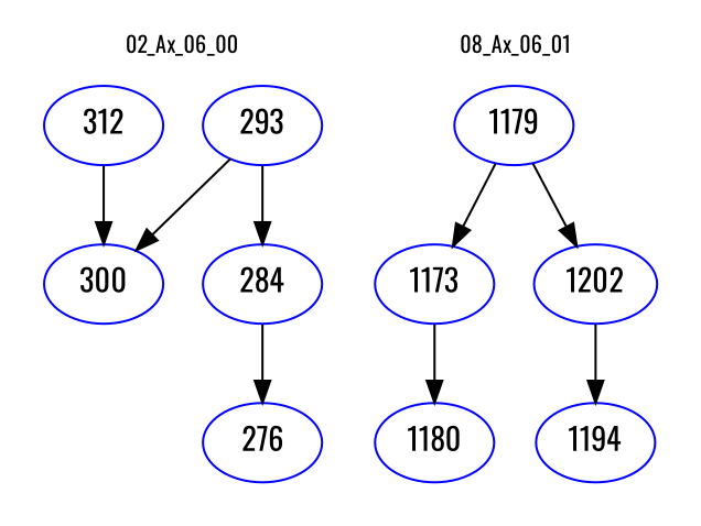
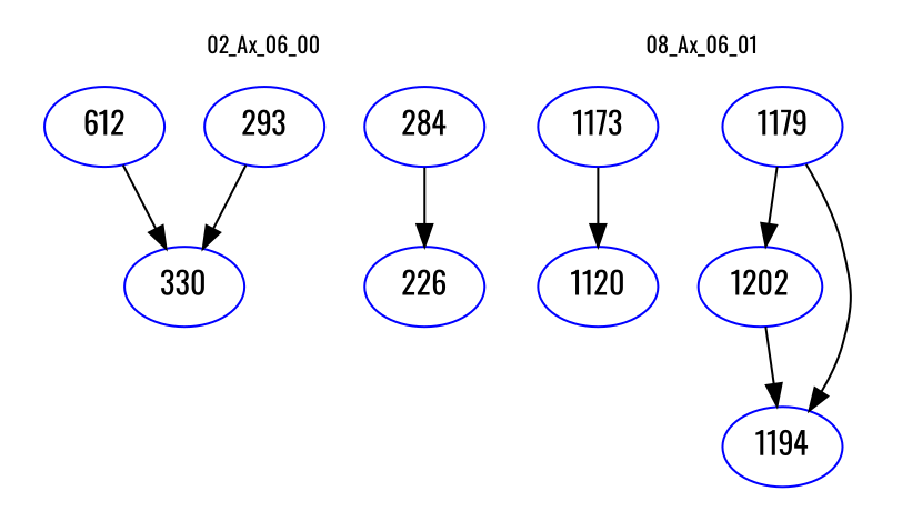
  digraph {
    fontname=Oswald
    node [color=blue fontname=Oswald]
    edge [color=black fontname=Oswald]
    n1 [label=293]
    n2 [label=284]
-   n3 [label=300]
-   n4 [label=276]
-   n5 [label=312]
+   n3 [label=330]
+   n4 [label=226]
+   n5 [label=612]
    n6 [label=1179]
    n7 [label=1173]
    n8 [label=1202]
-   n9 [label=1180]
+   n9 [label=1120]
    n10 [label=1194]
    subgraph cluster_1 {
      color=white
      fontsize=10
      label="02_Ax_06_00"
      n1
      n2
      n3
      n4
      n5
    }
    subgraph cluster_2 {
      color=white
      fontsize=10
      label="08_Ax_06_01"
      n6
      n7
      n8
      n9
      n10
    }
-   n1 -> n2
    n1 -> n3
    n2 -> n4
    n5 -> n3
-   n6 -> n7
+   n6 -> n10
    n6 -> n8
    n7 -> n9
    n8 -> n10
  }
